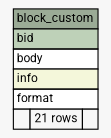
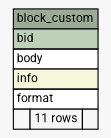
  digraph {
    bgcolor="#f7f7f7"
    fontname=Roboto
    fontsize=11
    nodesep=0.18
    rankdir=RL
    ranksep=0.46
-   n1 [fontname=Roboto fontsize=11 label=<     <TABLE BORDER="0" CELLBORDER="1" CELLSPACING="0" BGCOLOR="#ffffff">       <TR><TD COLSPAN="3" BGCOLOR="#9bab96" ALIGN="CENTER">block_custom</TD></TR>       <TR><TD PORT="bid" COLSPAN="3" BGCOLOR="#bed1b8" ALIGN="LEFT">bid</TD></TR>       <TR><TD PORT="body" COLSPAN="3" ALIGN="LEFT">body</TD></TR>       <TR><TD PORT="info" COLSPAN="3" BGCOLOR="#f4f7da" ALIGN="LEFT">info</TD></TR>       <TR><TD PORT="format" COLSPAN="3" ALIGN="LEFT">format</TD></TR>       <TR><TD ALIGN="LEFT" BGCOLOR="#f7f7f7">  </TD><TD ALIGN="RIGHT" BGCOLOR="#f7f7f7">21 rows</TD><TD ALIGN="RIGHT" BGCOLOR="#f7f7f7">  </TD></TR>     </TABLE>> shape=plaintext]
+   n1 [fontname=Roboto fontsize=11 label=<     <TABLE BORDER="0" CELLBORDER="1" CELLSPACING="0" BGCOLOR="#ffffff">       <TR><TD COLSPAN="3" BGCOLOR="#9bab96" ALIGN="CENTER">block_custom</TD></TR>       <TR><TD PORT="bid" COLSPAN="3" BGCOLOR="#bed1b8" ALIGN="LEFT">bid</TD></TR>       <TR><TD PORT="body" COLSPAN="3" ALIGN="LEFT">body</TD></TR>       <TR><TD PORT="info" COLSPAN="3" BGCOLOR="#f4f7da" ALIGN="LEFT">info</TD></TR>       <TR><TD PORT="format" COLSPAN="3" ALIGN="LEFT">format</TD></TR>       <TR><TD ALIGN="LEFT" BGCOLOR="#f7f7f7">  </TD><TD ALIGN="RIGHT" BGCOLOR="#f7f7f7">11 rows</TD><TD ALIGN="RIGHT" BGCOLOR="#f7f7f7">  </TD></TR>     </TABLE>> shape=plaintext]
  }
